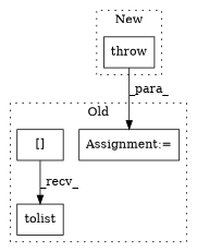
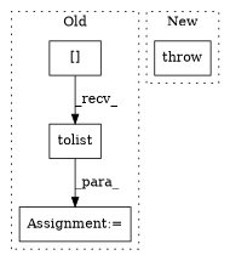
  digraph {
    node [shape=box]
    n1 [a=32 l=8 label=tolist s=5583]
    n2 [a=7 l=1 label="Assignment:=" s=5560]
    n3 [a=2 l="5,1" label="[]" s="5561,5581"]
    n4 [a=53 l=6 label=throw s=4988]
    subgraph cluster_1 {
      label=Old
      style=dotted
      n1
      n2
      n3
    }
    subgraph cluster_2 {
      label=New
      style=dotted
      n4
    }
-   n4 -> n2 [label=_para_]
+   n1 -> n2 [label=_para_]
    n3 -> n1 [label=_recv_]
  }
